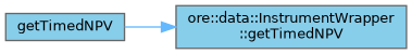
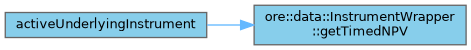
  digraph {
    rankdir=LR
    node [fillcolor=skyblue fontname=Helvetica fontsize=10 shape=box style=filled]
-   n1 [color=gray40 fontcolor=black height=0.2 label=getTimedNPV width=0.4]
+   n1 [color=gray40 fontcolor=black height=0.2 label=activeUnderlyingInstrument width=0.4]
    n2 [color=grey40 height=0.2 label="ore::data::InstrumentWrapper\l::getTimedNPV" width=0.4]
    n1 -> n2 [color=steelblue1 fontname=Helvetica fontsize=10 labelfontname=Helvetica labelfontsize=10 style=solid]
  }
